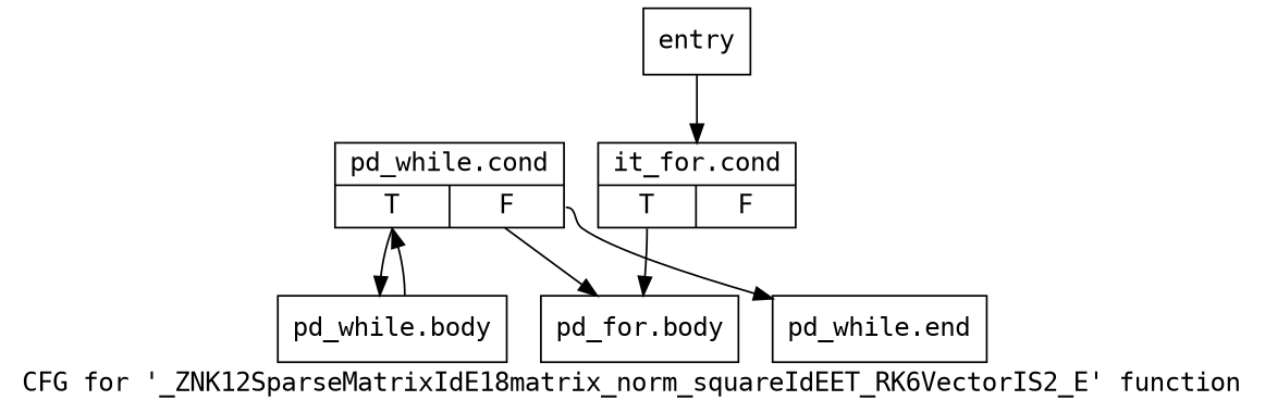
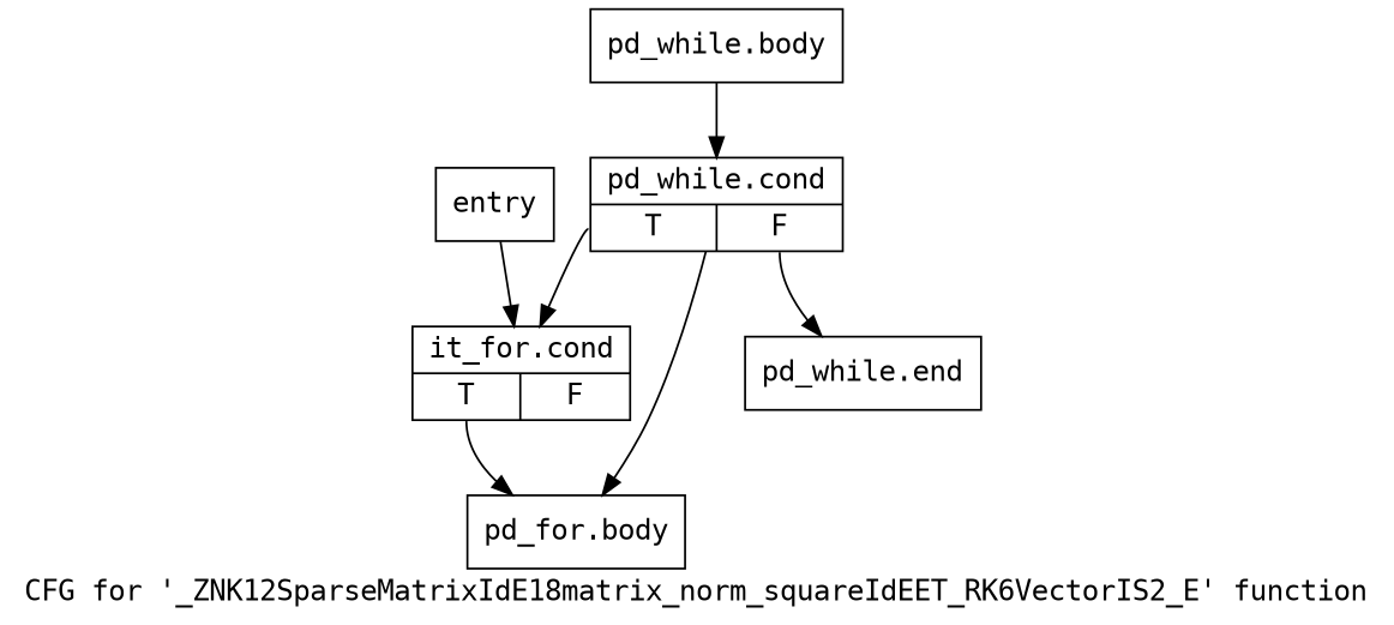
  digraph {
    fontname="DejaVu Sans Mono"
    label="CFG for '_ZNK12SparseMatrixIdE18matrix_norm_squareIdEET_RK6VectorIS2_E' function"
    node [fontname="DejaVu Sans Mono" shape=record]
    edge [fontname="DejaVu Sans Mono"]
    n1 [label="{entry}"]
    n2 [label="{it_for.cond|{<s0>T|<s1>F}}"]
    n3 [label="{pd_for.body}"]
    n4 [label="{pd_while.cond|{<s0>T|<s1>F}}"]
    n5 [label="{pd_while.body}"]
    n6 [label="{pd_while.end}"]
    n1 -> n2
    n2 -> n3 [tailport=s0]
    n4 -> n3
-   n4 -> n5 [tailport=s0]
+   n4 -> n2 [tailport=s0]
    n4 -> n6 [tailport=s1]
    n5 -> n4
  }
